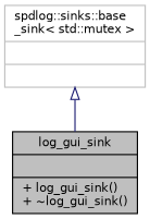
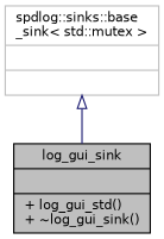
  digraph {
    node [fontname=Helvetica fontsize=10 shape=record style=filled]
-   n1 [color=black fillcolor=grey75 fontcolor=black height=0.2 label="{log_gui_sink\n||+ log_gui_sink()\l+ ~log_gui_sink()\l}" width=0.4]
+   n1 [color=black fillcolor=grey75 fontcolor=black height=0.2 label="{log_gui_sink\n||+ log_gui_std()\l+ ~log_gui_sink()\l}" width=0.4]
    n2 [color=grey75 fillcolor=white height=0.2 label="{spdlog::sinks::base\l_sink\< std::mutex \>\n||}" width=0.4]
    n2 -> n1 [arrowtail=onormal color=midnightblue dir=back fontname=Helvetica fontsize=10 labelfontname=Helvetica labelfontsize=10 style=solid]
  }
